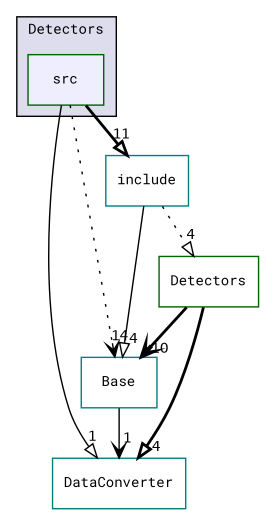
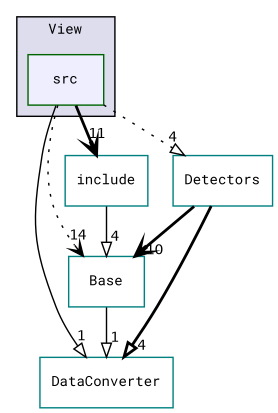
  digraph {
    compound=true
    fontname="Roboto Mono"
    node [color=teal fontname="Roboto Mono" fontsize=10 shape=box]
    edge [arrowhead=onormal fontname="Roboto Mono" headlabel=4 labeldistance=1.5 labelfontname=Helvetica labelfontsize=10 style=solid]
    n1 [color=darkgreen fillcolor="#eeeeff" label=src pencolor=black style=filled]
    n2 [label=DataConverter]
    n3 [label=Base]
    n4 [label=include]
-   n5 [color=darkgreen label=Detectors]
+   n5 [label=Detectors]
    subgraph cluster_1 {
      bgcolor="#ddddee"
      fontsize=10
-     label=Detectors
+     label=View
      pencolor=black
      n1
    }
    n1 -> n2 [headlabel=1]
    n1 -> n3 [arrowhead=vee headlabel=14 style=dotted]
-   n1 -> n4 [headlabel=11 style=bold]
-   n4 -> n5 [style=dotted]
-   n3 -> n2 [arrowhead=vee headlabel=1]
+   n1 -> n4 [arrowhead=vee headlabel=11 style=bold]
+   n1 -> n5 [style=dotted]
+   n3 -> n2 [headlabel=1]
    n4 -> n3
    n5 -> n2 [style=bold]
    n5 -> n3 [arrowhead=vee headlabel=10 style=bold]
  }
